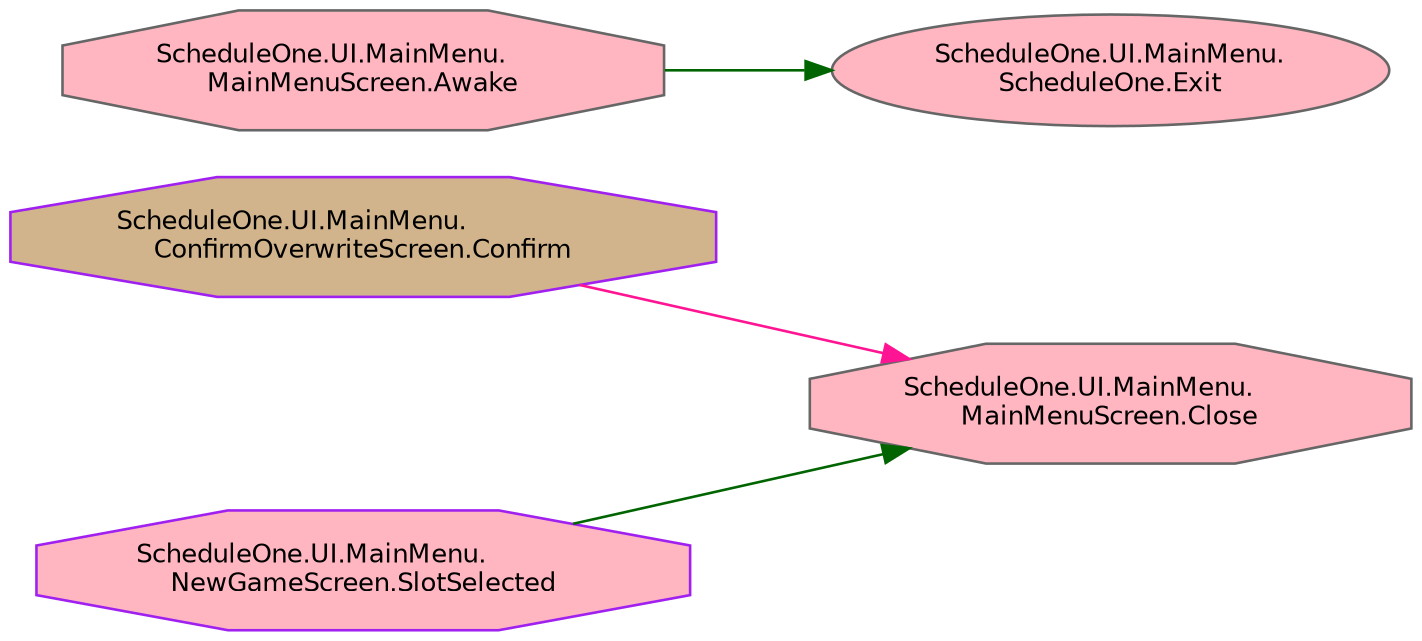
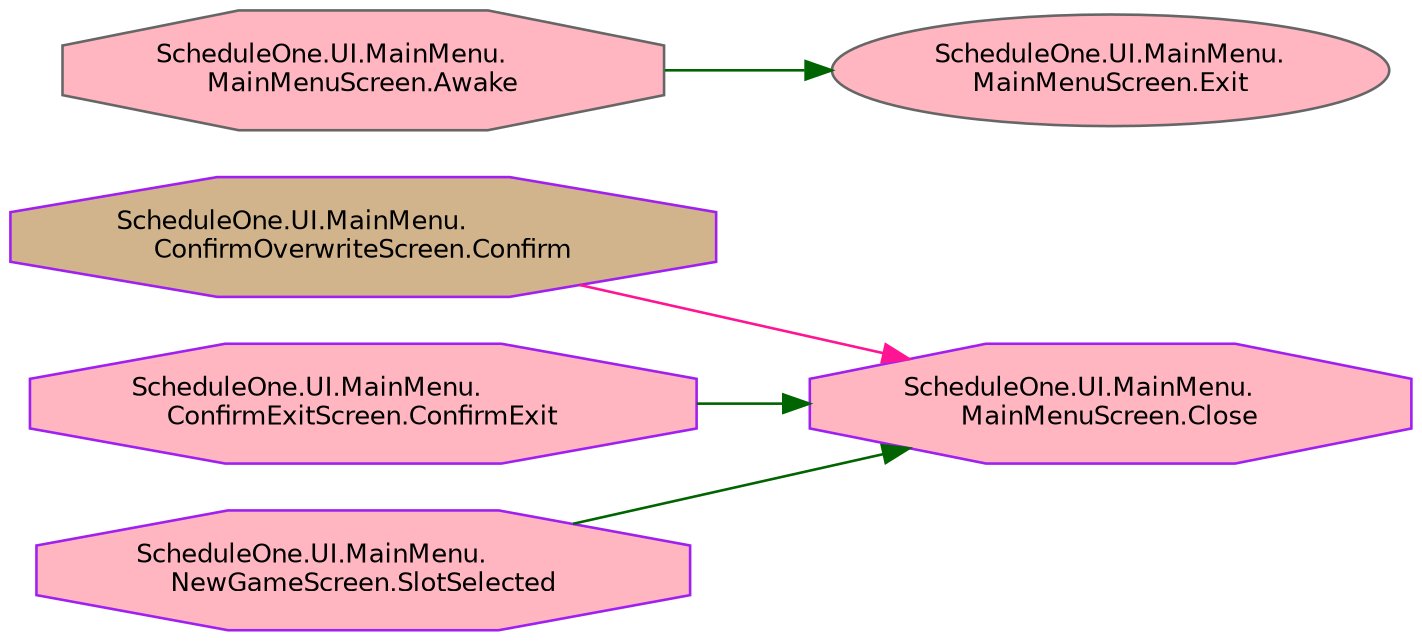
  digraph {
    rankdir=RL
    node [color=gray40 fillcolor=lightpink fontname=Helvetica fontsize=10 shape=octagon style=filled]
    edge [color=darkgreen dir=back fontname=Helvetica fontsize=10 labelfontname=Helvetica labelfontsize=10 style=solid]
-   n1 [fontcolor=black height=0.2 label="ScheduleOne.UI.MainMenu.\lMainMenuScreen.Close" width=0.4]
+   n1 [color=purple fontcolor=black height=0.2 label="ScheduleOne.UI.MainMenu.\lMainMenuScreen.Close" width=0.4]
    n2 [color=purple fillcolor=tan height=0.2 label="ScheduleOne.UI.MainMenu.\lConfirmOverwriteScreen.Confirm" width=0.4]
+   n3 [color=purple height=0.2 label="ScheduleOne.UI.MainMenu.\lConfirmExitScreen.ConfirmExit" width=0.4]
    n4 [color=purple height=0.2 label="ScheduleOne.UI.MainMenu.\lNewGameScreen.SlotSelected" width=0.4]
-   n5 [height=0.2 label="ScheduleOne.UI.MainMenu.\lScheduleOne.Exit" shape=ellipse width=0.4]
+   n5 [height=0.2 label="ScheduleOne.UI.MainMenu.\lMainMenuScreen.Exit" shape=ellipse width=0.4]
    n6 [height=0.2 label="ScheduleOne.UI.MainMenu.\lMainMenuScreen.Awake" width=0.4]
    n1 -> n2 [color=deeppink]
+   n1 -> n3
    n1 -> n4
    n5 -> n6
  }
